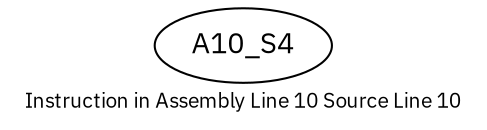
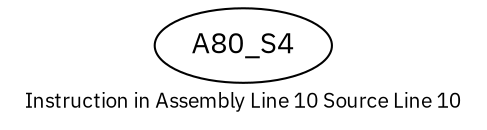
  digraph {
    fontsize=10
    label="Instruction in Assembly Line 10 Source Line 10"
    fontname="IBM Plex Sans"
-   A10_S4 [fontname="IBM Plex Sans"]
+   A10_S4 [fontname="IBM Plex Sans" label=A80_S4]
  }
